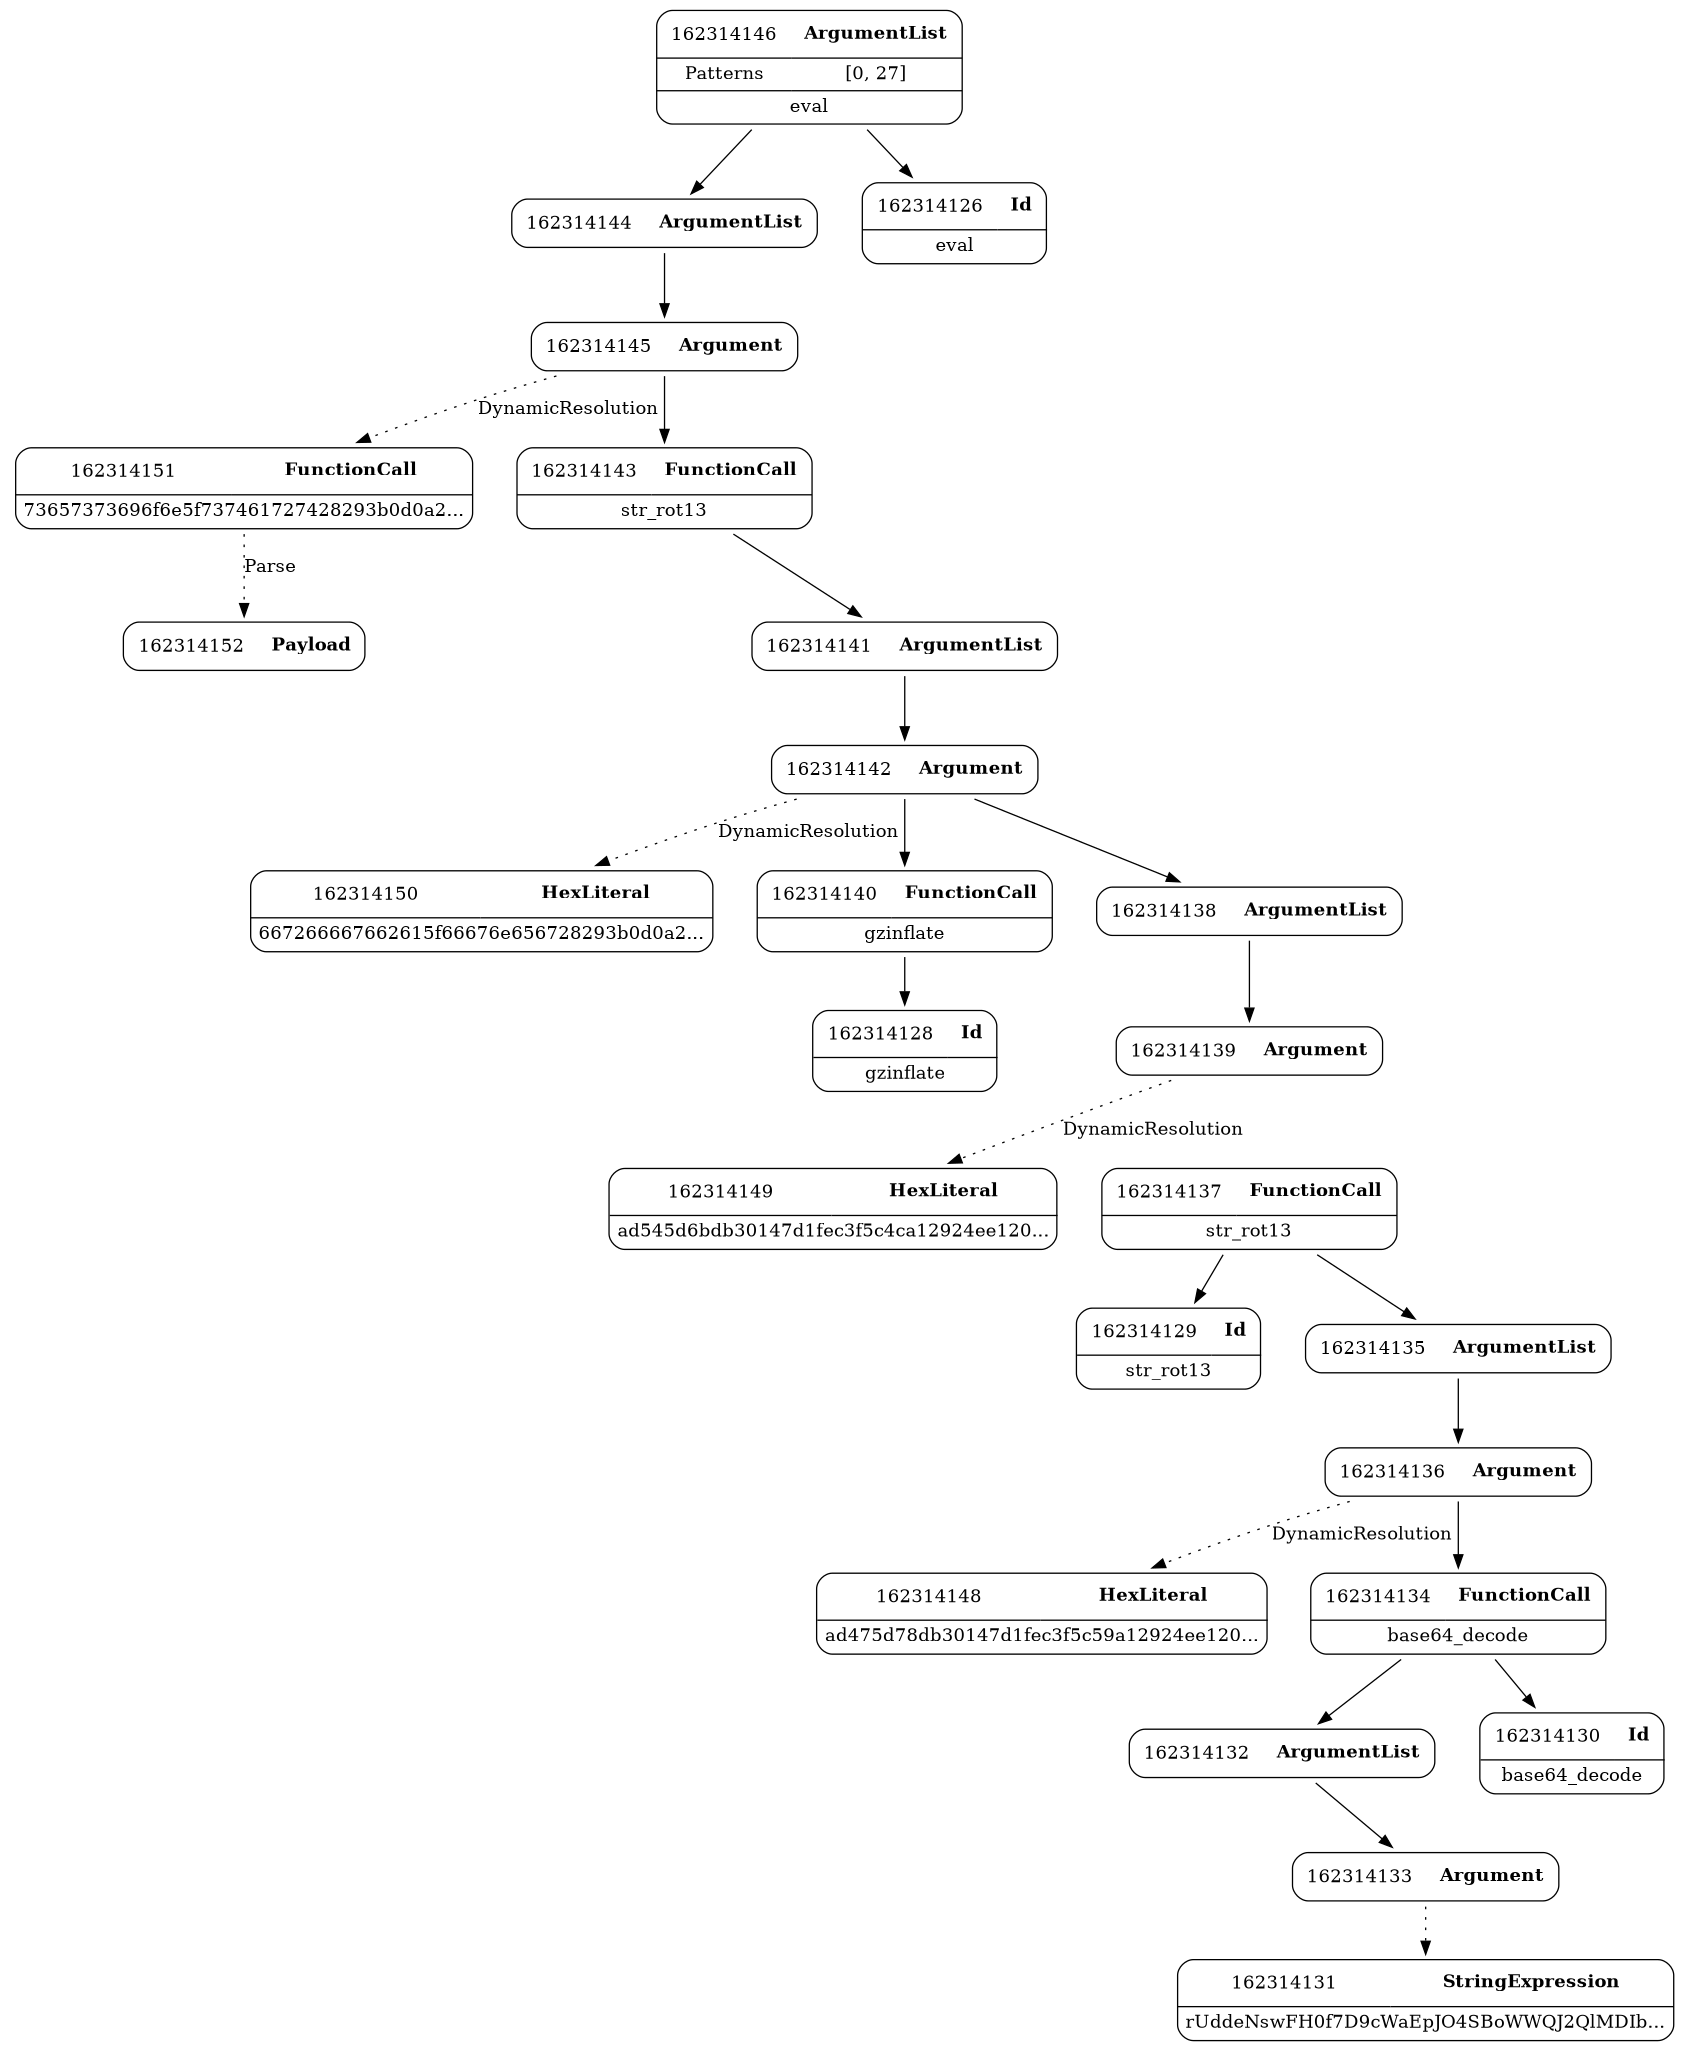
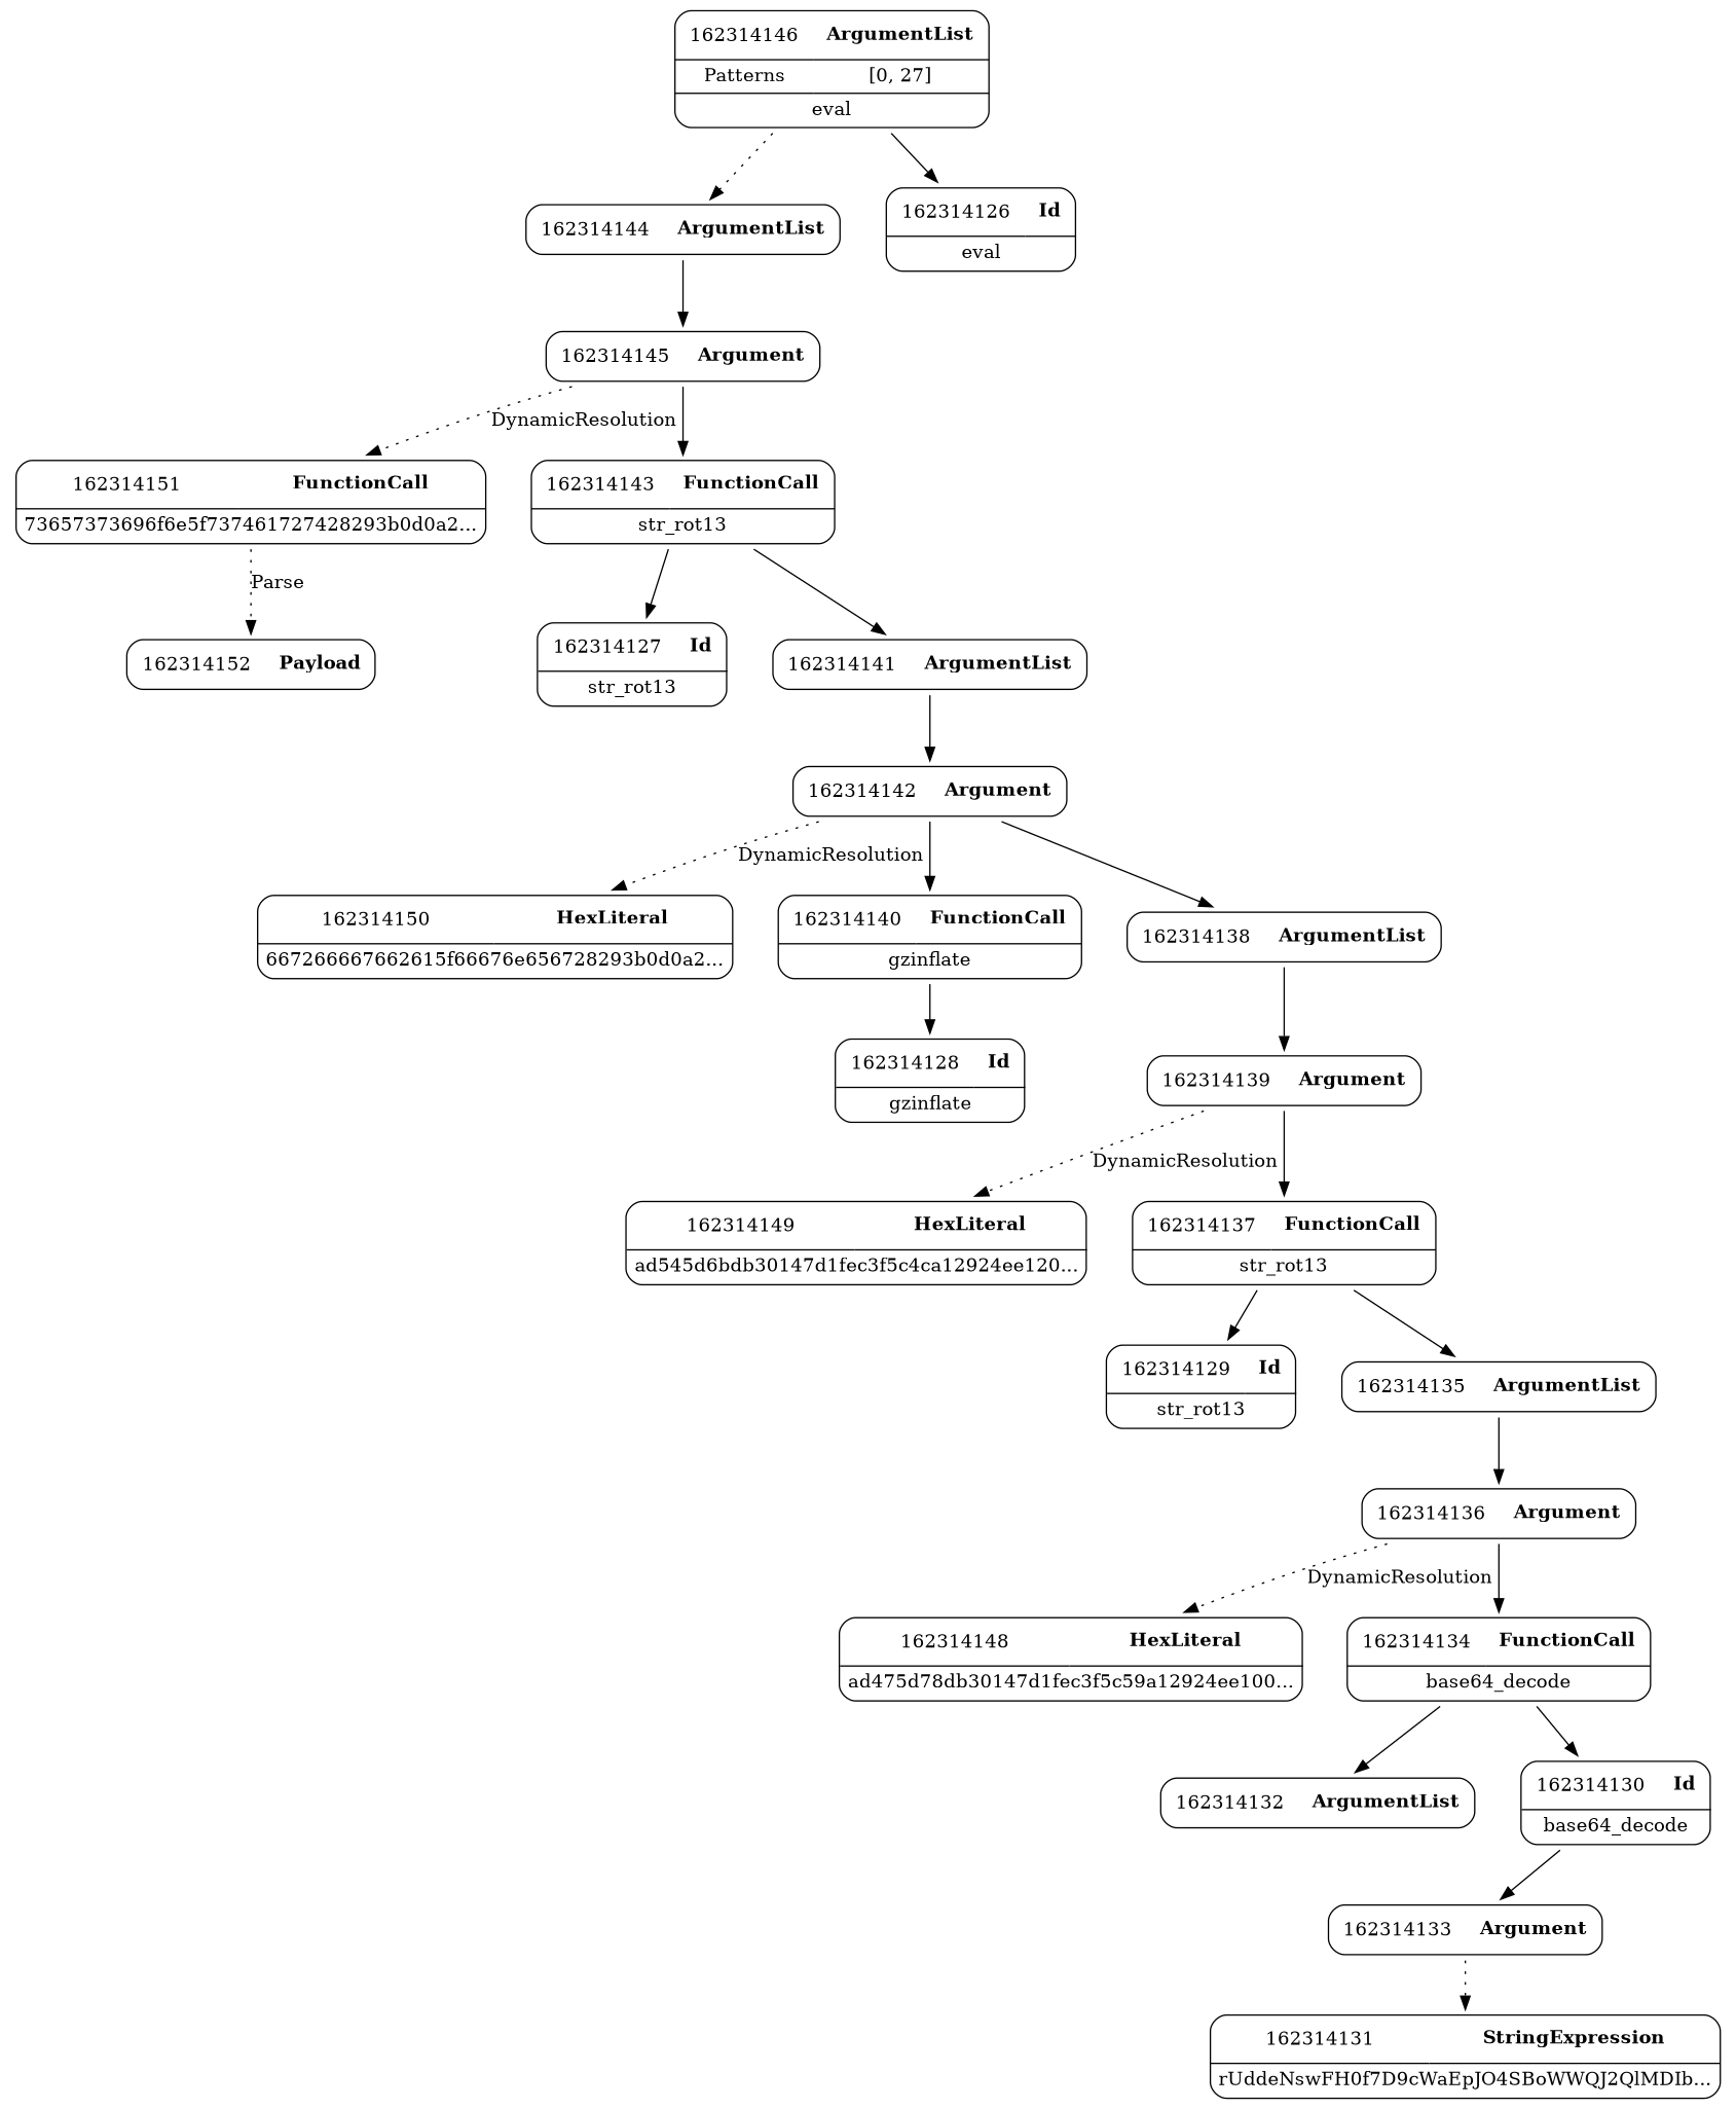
  digraph {
    node [shape=none]
    edge [weight=2]
    n1 [label=<<TABLE border='1' cellspacing='0' cellpadding='10' style='rounded' ><TR><TD border='0'>162314152</TD><TD border='0'><B>Payload</B></TD></TR></TABLE>>]
-   n2 [label=<<TABLE border='1' cellspacing='0' cellpadding='10' style='rounded' ><TR><TD border='0'>162314148</TD><TD border='0'><B>HexLiteral</B></TD></TR><HR/><TR><TD border='0' cellpadding='5' colspan='2'>ad475d78db30147d1fec3f5c59a12924ee120...</TD></TR></TABLE>>]
+   n2 [label=<<TABLE border='1' cellspacing='0' cellpadding='10' style='rounded' ><TR><TD border='0'>162314148</TD><TD border='0'><B>HexLiteral</B></TD></TR><HR/><TR><TD border='0' cellpadding='5' colspan='2'>ad475d78db30147d1fec3f5c59a12924ee100...</TD></TR></TABLE>>]
    n3 [label=<<TABLE border='1' cellspacing='0' cellpadding='10' style='rounded' ><TR><TD border='0'>162314149</TD><TD border='0'><B>HexLiteral</B></TD></TR><HR/><TR><TD border='0' cellpadding='5' colspan='2'>ad545d6bdb30147d1fec3f5c4ca12924ee120...</TD></TR></TABLE>>]
    n4 [label=<<TABLE border='1' cellspacing='0' cellpadding='10' style='rounded' ><TR><TD border='0'>162314150</TD><TD border='0'><B>HexLiteral</B></TD></TR><HR/><TR><TD border='0' cellpadding='5' colspan='2'>667266667662615f66676e656728293b0d0a2...</TD></TR></TABLE>>]
    n5 [label=<<TABLE border='1' cellspacing='0' cellpadding='10' style='rounded' ><TR><TD border='0'>162314151</TD><TD border='0'><B>FunctionCall</B></TD></TR><HR/><TR><TD border='0' cellpadding='5' colspan='2'>73657373696f6e5f737461727428293b0d0a2...</TD></TR></TABLE>>]
    n6 [label=<<TABLE border='1' cellspacing='0' cellpadding='10' style='rounded' ><TR><TD border='0'>162314144</TD><TD border='0'><B>ArgumentList</B></TD></TR></TABLE>>]
    n7 [label=<<TABLE border='1' cellspacing='0' cellpadding='10' style='rounded' ><TR><TD border='0'>162314145</TD><TD border='0'><B>Argument</B></TD></TR></TABLE>>]
    n8 [label=<<TABLE border='1' cellspacing='0' cellpadding='10' style='rounded' ><TR><TD border='0'>162314143</TD><TD border='0'><B>FunctionCall</B></TD></TR><HR/><TR><TD border='0' cellpadding='5' colspan='2'>str_rot13</TD></TR></TABLE>>]
+   n9 [label=<<TABLE border='1' cellspacing='0' cellpadding='10' style='rounded' ><TR><TD border='0'>162314127</TD><TD border='0'><B>Id</B></TD></TR><HR/><TR><TD border='0' cellpadding='5' colspan='2'>str_rot13</TD></TR></TABLE>>]
    n10 [label=<<TABLE border='1' cellspacing='0' cellpadding='10' style='rounded' ><TR><TD border='0'>162314141</TD><TD border='0'><B>ArgumentList</B></TD></TR></TABLE>>]
    n11 [label=<<TABLE border='1' cellspacing='0' cellpadding='10' style='rounded' ><TR><TD border='0'>162314142</TD><TD border='0'><B>Argument</B></TD></TR></TABLE>>]
    n12 [label=<<TABLE border='1' cellspacing='0' cellpadding='10' style='rounded' ><TR><TD border='0'>162314146</TD><TD border='0'><B>ArgumentList</B></TD></TR><HR/><TR><TD border='0' cellpadding='5'>Patterns</TD><TD border='0' cellpadding='5'>[0, 27]</TD></TR><HR/><TR><TD border='0' cellpadding='5' colspan='2'>eval</TD></TR></TABLE>>]
    n13 [label=<<TABLE border='1' cellspacing='0' cellpadding='10' style='rounded' ><TR><TD border='0'>162314126</TD><TD border='0'><B>Id</B></TD></TR><HR/><TR><TD border='0' cellpadding='5' colspan='2'>eval</TD></TR></TABLE>>]
    n14 [label=<<TABLE border='1' cellspacing='0' cellpadding='10' style='rounded' ><TR><TD border='0'>162314140</TD><TD border='0'><B>FunctionCall</B></TD></TR><HR/><TR><TD border='0' cellpadding='5' colspan='2'>gzinflate</TD></TR></TABLE>>]
    n15 [label=<<TABLE border='1' cellspacing='0' cellpadding='10' style='rounded' ><TR><TD border='0'>162314128</TD><TD border='0'><B>Id</B></TD></TR><HR/><TR><TD border='0' cellpadding='5' colspan='2'>gzinflate</TD></TR></TABLE>>]
    n16 [label=<<TABLE border='1' cellspacing='0' cellpadding='10' style='rounded' ><TR><TD border='0'>162314138</TD><TD border='0'><B>ArgumentList</B></TD></TR></TABLE>>]
    n17 [label=<<TABLE border='1' cellspacing='0' cellpadding='10' style='rounded' ><TR><TD border='0'>162314139</TD><TD border='0'><B>Argument</B></TD></TR></TABLE>>]
    n18 [label=<<TABLE border='1' cellspacing='0' cellpadding='10' style='rounded' ><TR><TD border='0'>162314137</TD><TD border='0'><B>FunctionCall</B></TD></TR><HR/><TR><TD border='0' cellpadding='5' colspan='2'>str_rot13</TD></TR></TABLE>>]
    n19 [label=<<TABLE border='1' cellspacing='0' cellpadding='10' style='rounded' ><TR><TD border='0'>162314136</TD><TD border='0'><B>Argument</B></TD></TR></TABLE>>]
    n20 [label=<<TABLE border='1' cellspacing='0' cellpadding='10' style='rounded' ><TR><TD border='0'>162314134</TD><TD border='0'><B>FunctionCall</B></TD></TR><HR/><TR><TD border='0' cellpadding='5' colspan='2'>base64_decode</TD></TR></TABLE>>]
    n21 [label=<<TABLE border='1' cellspacing='0' cellpadding='10' style='rounded' ><TR><TD border='0'>162314132</TD><TD border='0'><B>ArgumentList</B></TD></TR></TABLE>>]
    n22 [label=<<TABLE border='1' cellspacing='0' cellpadding='10' style='rounded' ><TR><TD border='0'>162314130</TD><TD border='0'><B>Id</B></TD></TR><HR/><TR><TD border='0' cellpadding='5' colspan='2'>base64_decode</TD></TR></TABLE>>]
    n23 [label=<<TABLE border='1' cellspacing='0' cellpadding='10' style='rounded' ><TR><TD border='0'>162314133</TD><TD border='0'><B>Argument</B></TD></TR></TABLE>>]
    n24 [label=<<TABLE border='1' cellspacing='0' cellpadding='10' style='rounded' ><TR><TD border='0'>162314129</TD><TD border='0'><B>Id</B></TD></TR><HR/><TR><TD border='0' cellpadding='5' colspan='2'>str_rot13</TD></TR></TABLE>>]
    n25 [label=<<TABLE border='1' cellspacing='0' cellpadding='10' style='rounded' ><TR><TD border='0'>162314135</TD><TD border='0'><B>ArgumentList</B></TD></TR></TABLE>>]
    n26 [label=<<TABLE border='1' cellspacing='0' cellpadding='10' style='rounded' ><TR><TD border='0'>162314131</TD><TD border='0'><B>StringExpression</B></TD></TR><HR/><TR><TD border='0' cellpadding='5' colspan='2'>rUddeNswFH0f7D9cWaEpJO4SBoWWQJ2QlMDIb...</TD></TR></TABLE>>]
    n5 -> n1 [label=Parse style=dotted weight=""]
    n6 -> n7
    n7 -> n5 [label=DynamicResolution style=dotted weight=""]
    n7 -> n8
+   n8 -> n9
    n8 -> n10
    n10 -> n11
    n11 -> n4 [label=DynamicResolution style=dotted weight=""]
    n11 -> n14
    n11 -> n16
-   n12 -> n6
+   n12 -> n6 [style=dotted]
    n12 -> n13
    n14 -> n15
    n16 -> n17
    n17 -> n3 [label=DynamicResolution style=dotted weight=""]
+   n17 -> n18
    n18 -> n24
    n18 -> n25
    n19 -> n2 [label=DynamicResolution style=dotted weight=""]
    n19 -> n20
    n20 -> n21
    n20 -> n22
-   n21 -> n23
+   n22 -> n23
    n23 -> n26 [style=dotted]
    n25 -> n19
  }
